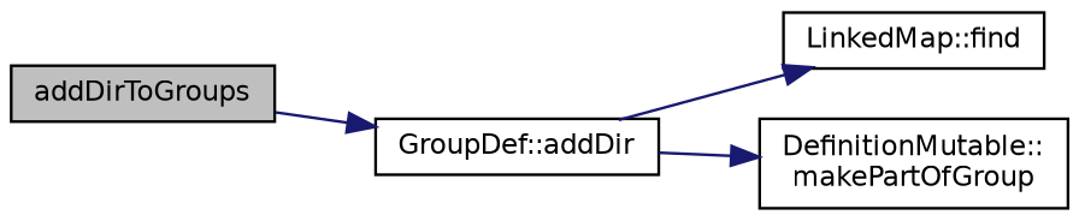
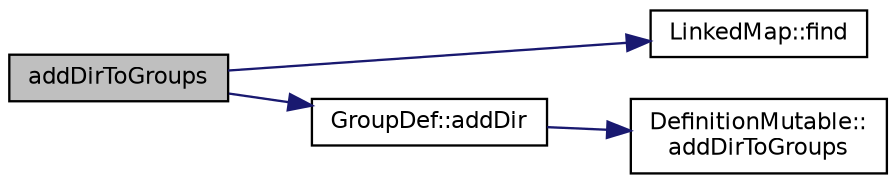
  digraph {
    rankdir=LR
    node [color=black fillcolor=white fontname=Helvetica fontsize=10 shape=record style=filled]
    edge [color=midnightblue fontname=Helvetica fontsize=10 labelfontname=Helvetica labelfontsize=10 style=solid]
    n1 [fillcolor=grey75 fontcolor=black height=0.2 label=addDirToGroups width=0.4]
    n2 [height=0.2 label="GroupDef::addDir" width=0.4]
    n3 [height=0.2 label="LinkedMap::find" width=0.4]
-   n4 [height=0.2 label="DefinitionMutable::\lmakePartOfGroup" width=0.4]
+   n4 [height=0.2 label="DefinitionMutable::\laddDirToGroups" width=0.4]
    n1 -> n2
-   n2 -> n3
+   n1 -> n3
    n2 -> n4
  }
